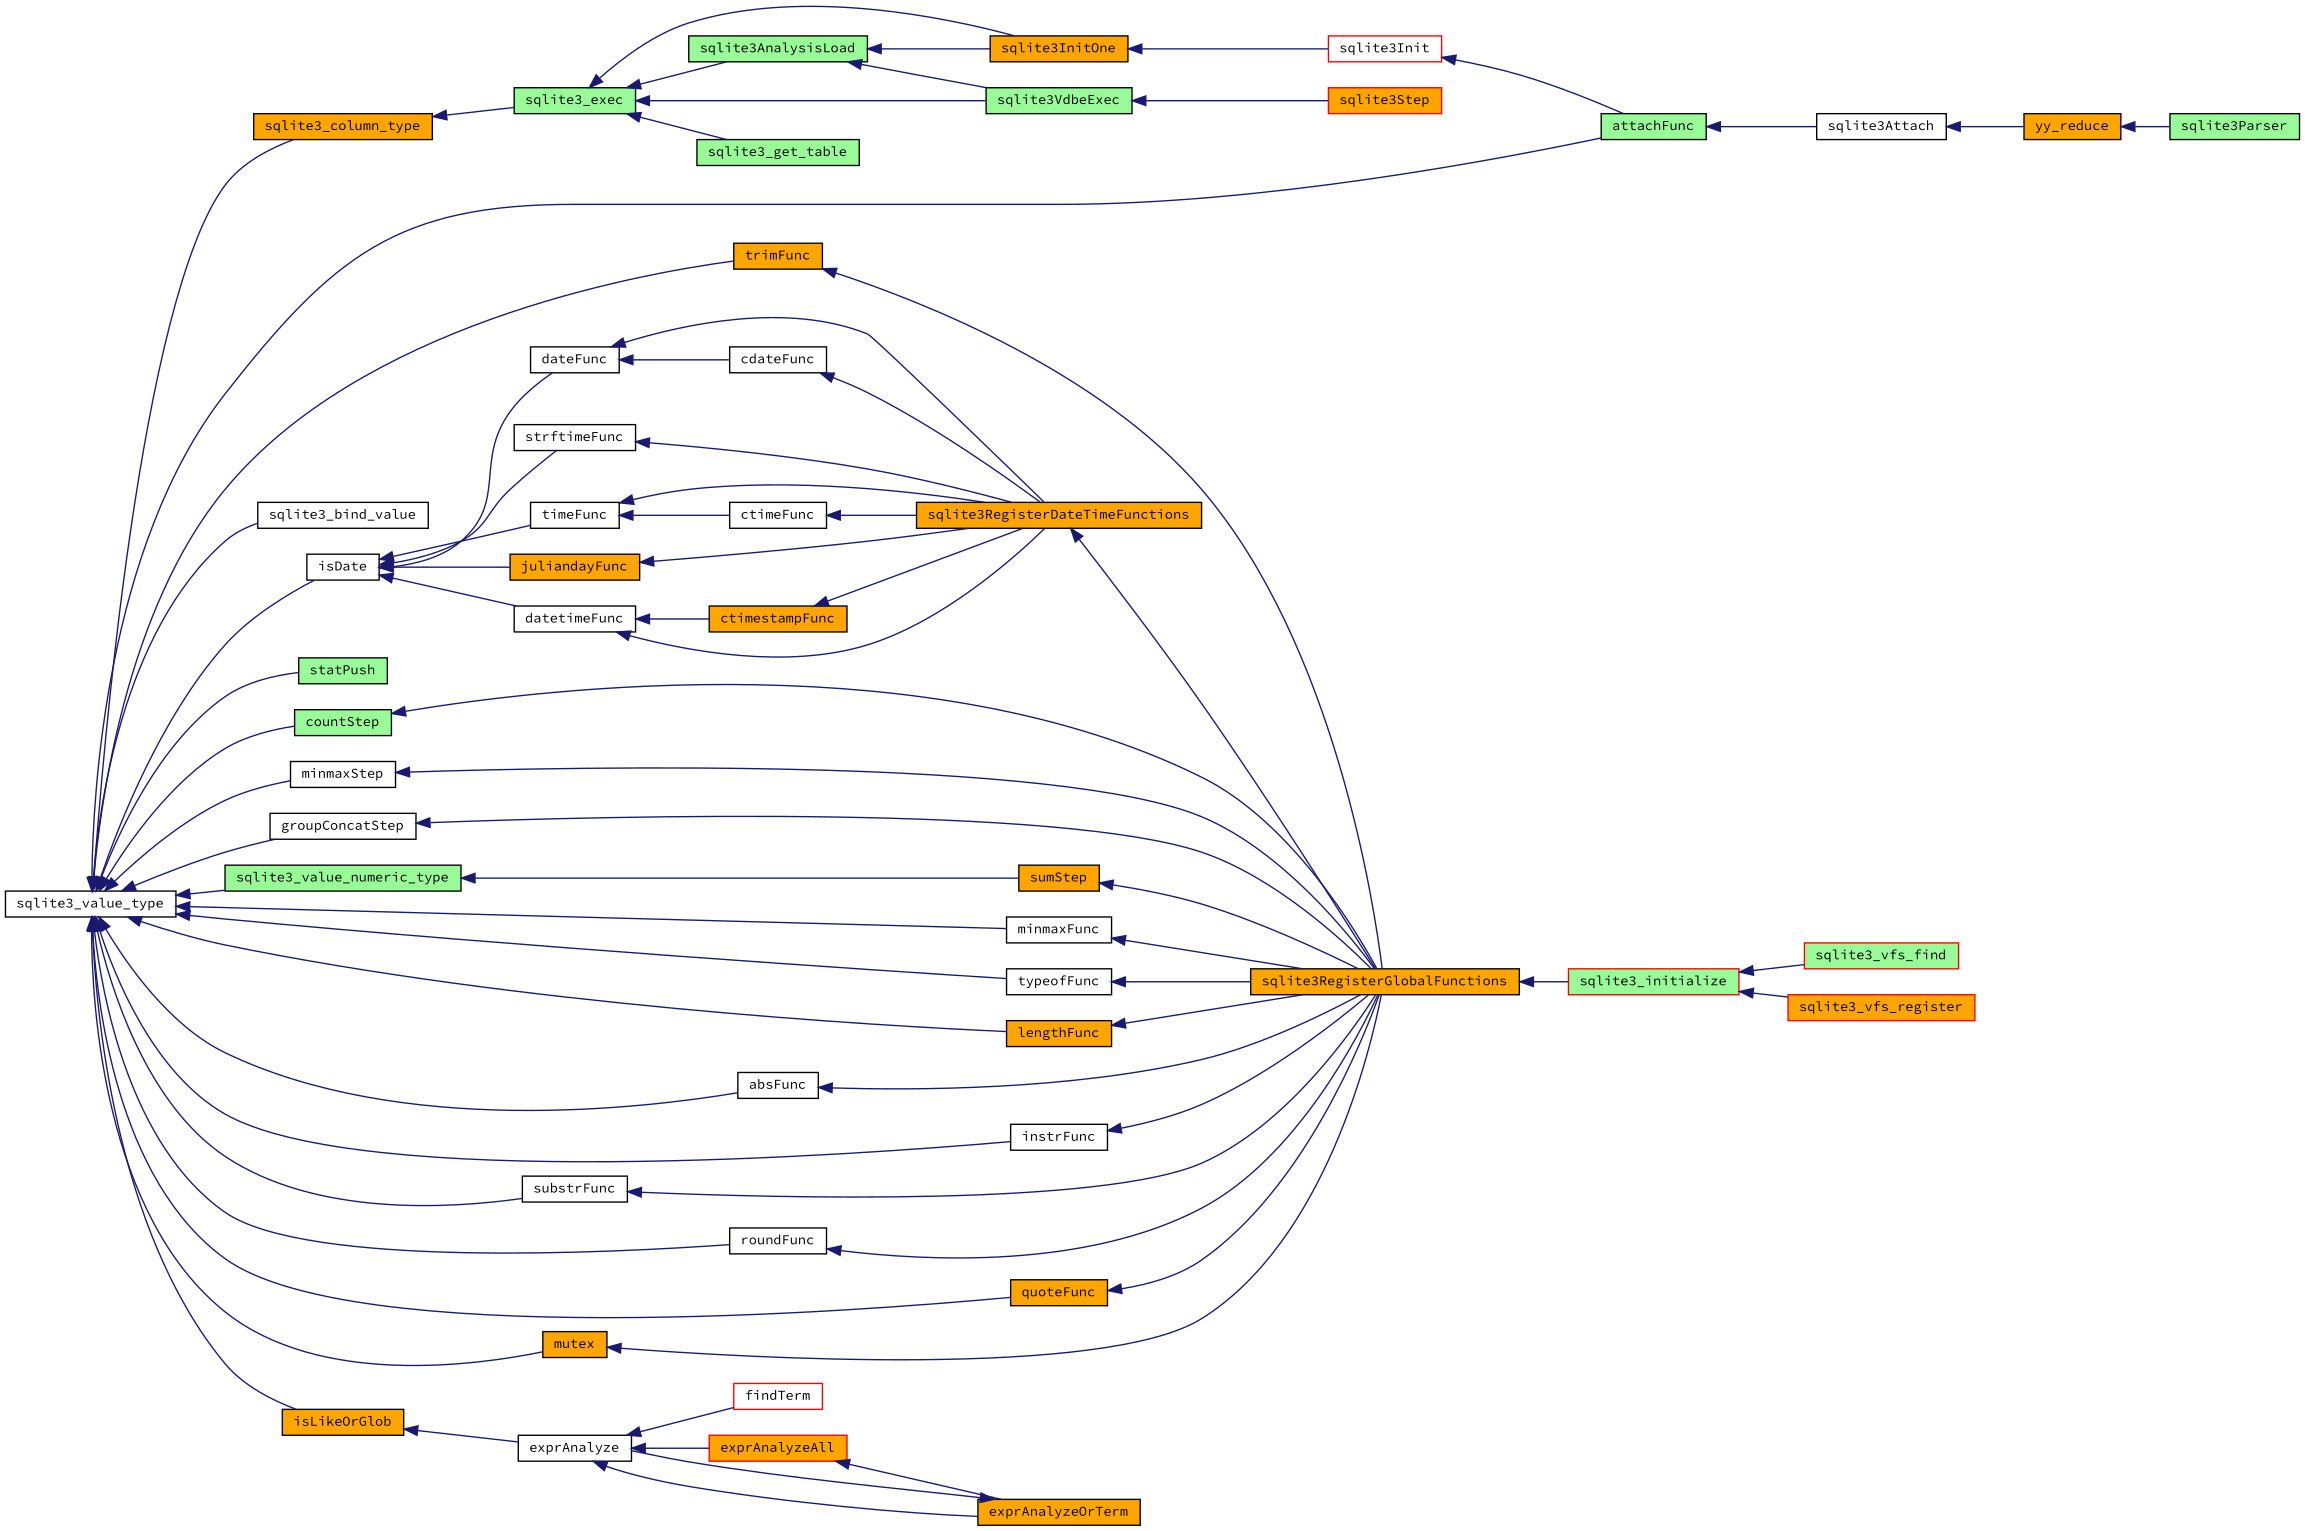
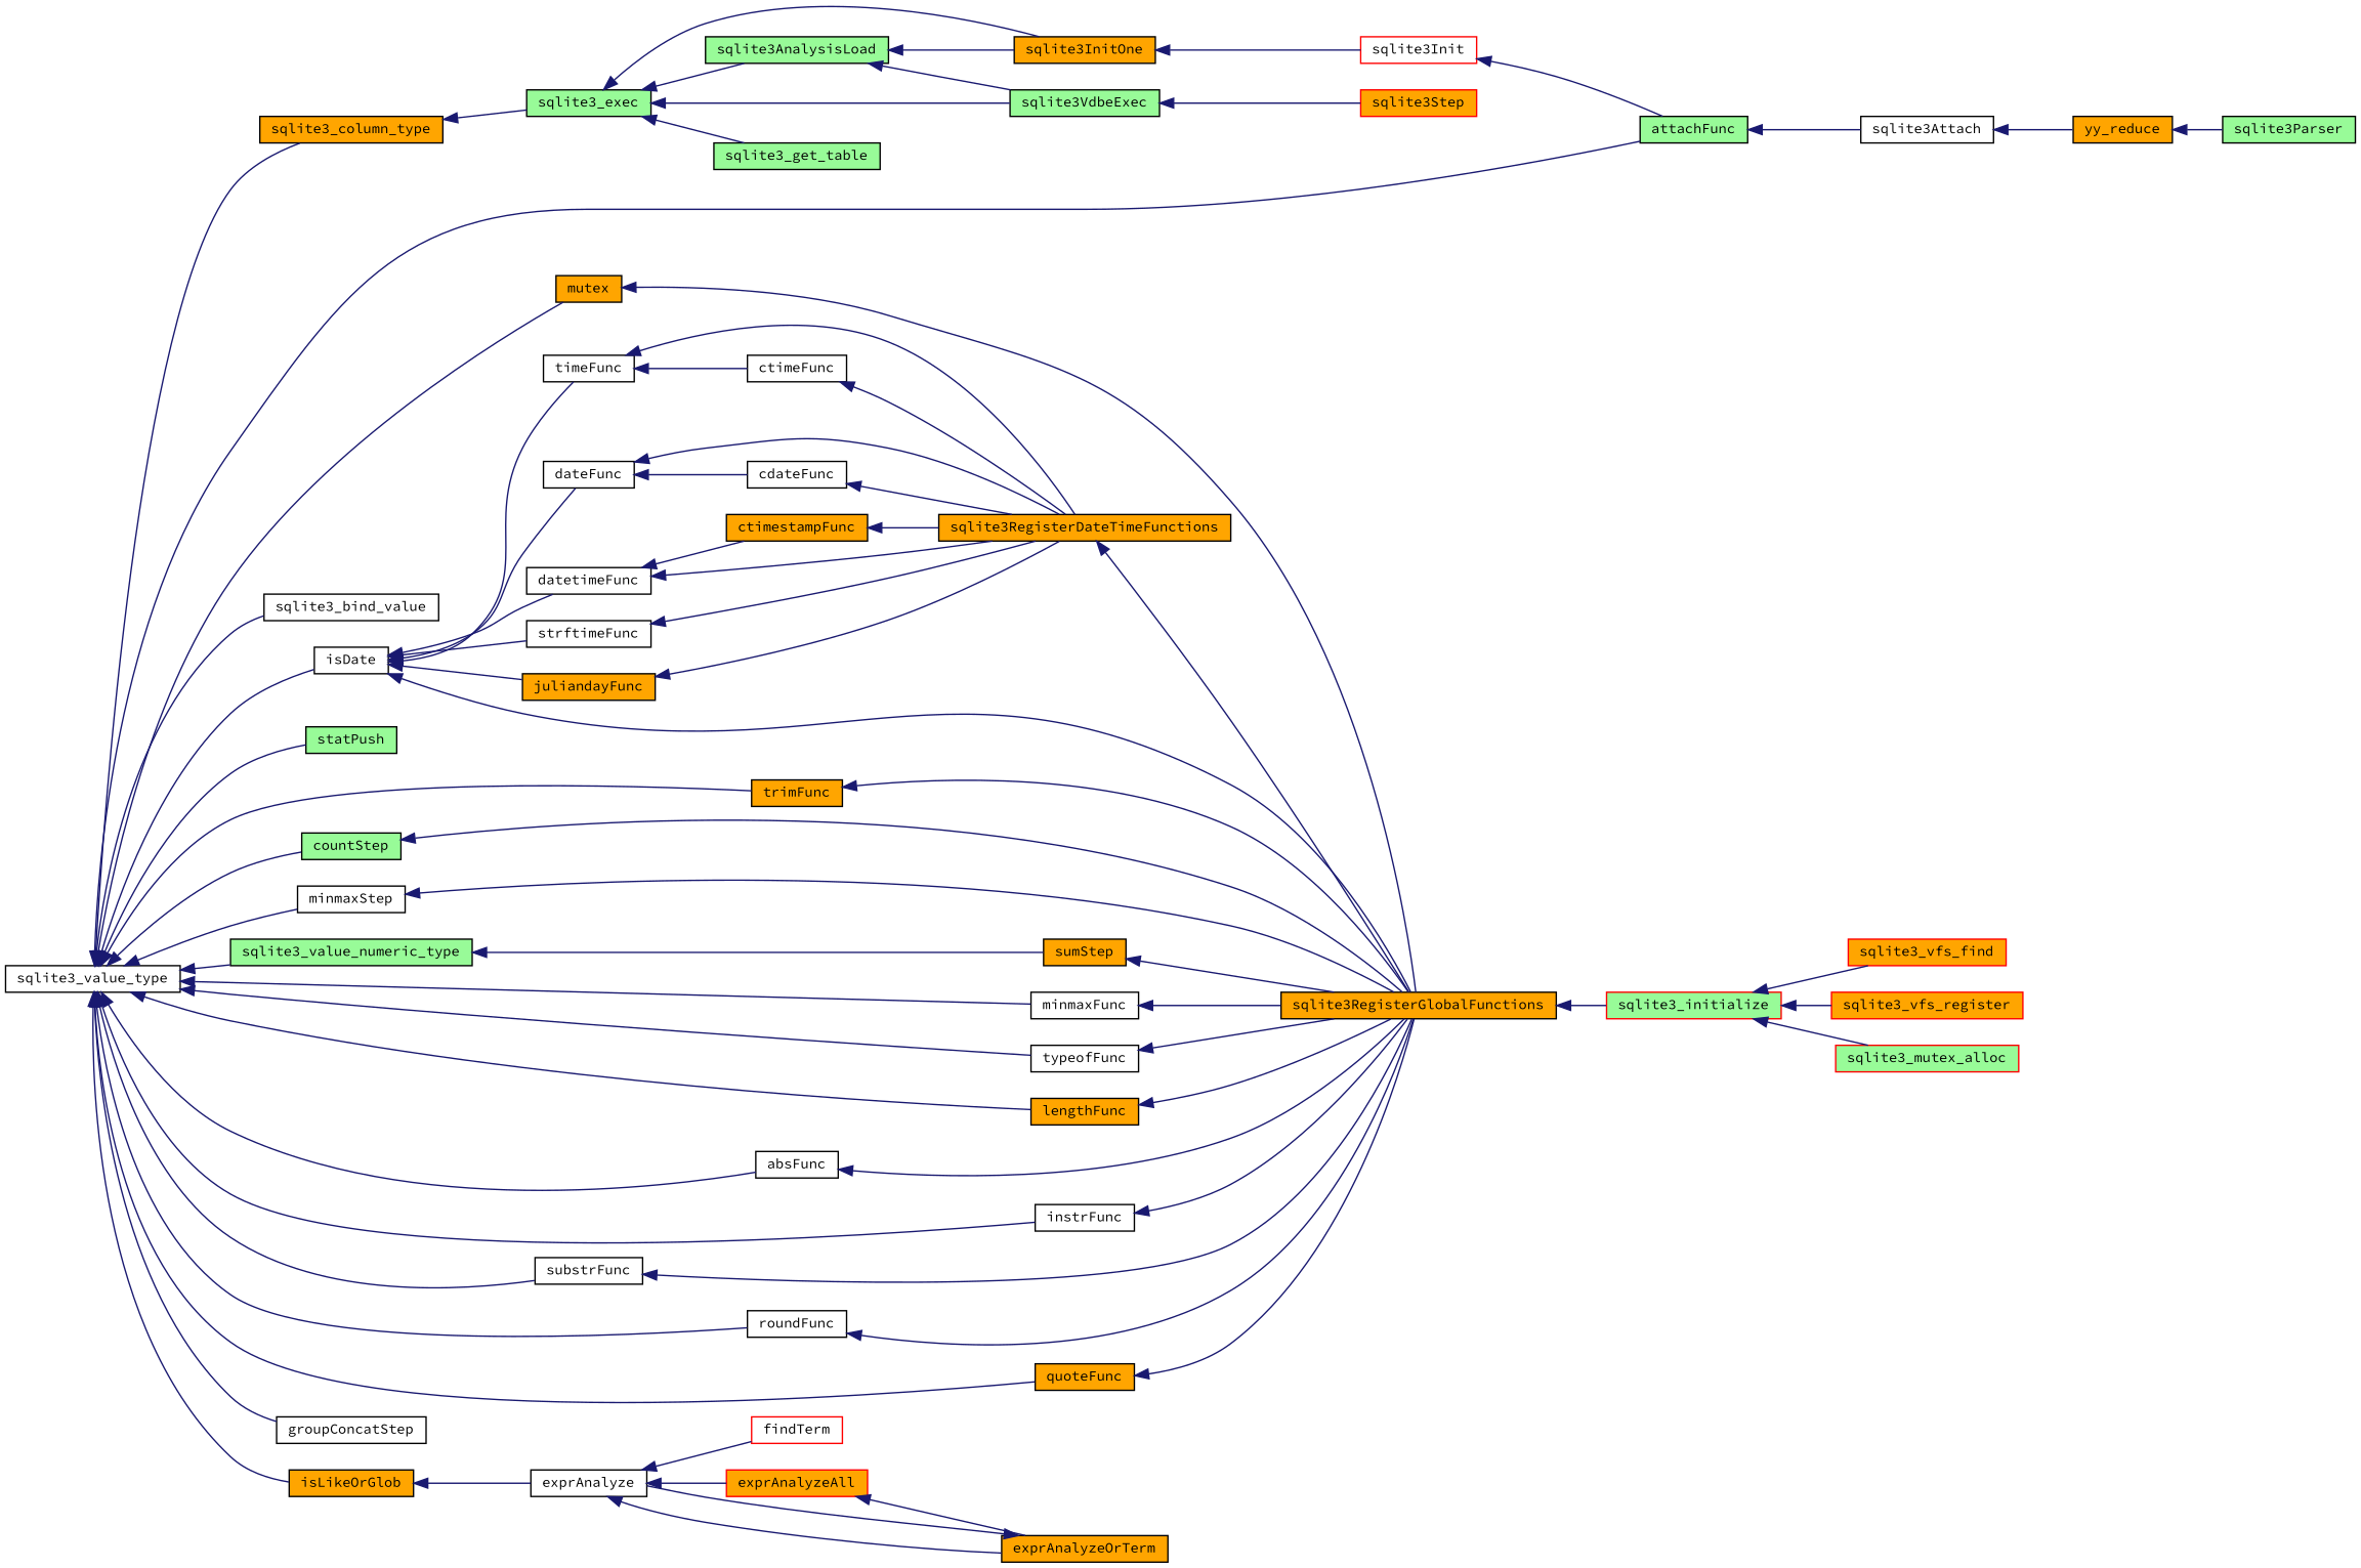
  digraph {
    fontname="Source Code Pro"
    rankdir=LR
    node [color=black fillcolor=white fontname="Source Code Pro" fontsize=10 shape=record style=filled]
    edge [color=midnightblue dir=back fontname="Source Code Pro" fontsize=10 labelfontname=FreeSans labelfontsize=10 style=solid]
    n1 [fontcolor=black height=0.2 label=sqlite3_value_type width=0.4]
    n2 [height=0.2 label=isDate width=0.4]
    n3 [fillcolor=orange height=0.2 label=sqlite3_column_type width=0.4]
    n4 [fillcolor=palegreen height=0.2 label=attachFunc width=0.4]
    n5 [height=0.2 label=sqlite3_bind_value width=0.4]
    n6 [fillcolor=palegreen height=0.2 label=sqlite3_value_numeric_type width=0.4]
    n7 [fillcolor=palegreen height=0.2 label=statPush width=0.4]
    n8 [height=0.2 label=minmaxFunc width=0.4]
    n9 [height=0.2 label=typeofFunc width=0.4]
    n10 [fillcolor=orange height=0.2 label=lengthFunc width=0.4]
    n11 [height=0.2 label=absFunc width=0.4]
    n12 [height=0.2 label=instrFunc width=0.4]
    n13 [height=0.2 label=substrFunc width=0.4]
    n14 [height=0.2 label=roundFunc width=0.4]
    n15 [fillcolor=orange height=0.2 label=quoteFunc width=0.4]
    n16 [fillcolor=orange height=0.2 label=mutex width=0.4]
    n17 [fillcolor=orange height=0.2 label=trimFunc width=0.4]
    n18 [fillcolor=palegreen height=0.2 label=countStep width=0.4]
    n19 [height=0.2 label=minmaxStep width=0.4]
    n20 [height=0.2 label=groupConcatStep width=0.4]
    n21 [fillcolor=orange height=0.2 label=isLikeOrGlob width=0.4]
    n22 [fillcolor=orange height=0.2 label=juliandayFunc width=0.4]
    n23 [height=0.2 label=datetimeFunc width=0.4]
    n24 [height=0.2 label=timeFunc width=0.4]
    n25 [height=0.2 label=dateFunc width=0.4]
    n26 [height=0.2 label=strftimeFunc width=0.4]
    n27 [fillcolor=palegreen height=0.2 label=sqlite3_exec width=0.4]
    n28 [height=0.2 label=sqlite3Attach width=0.4]
    n29 [fillcolor=orange height=0.2 label=sumStep width=0.4]
    n30 [fillcolor=orange height=0.2 label=sqlite3RegisterGlobalFunctions width=0.4]
    n31 [height=0.2 label=exprAnalyze width=0.4]
    n32 [fillcolor=orange height=0.2 label=sqlite3RegisterDateTimeFunctions width=0.4]
    n33 [fillcolor=orange height=0.2 label=ctimestampFunc width=0.4]
    n34 [height=0.2 label=ctimeFunc width=0.4]
    n35 [height=0.2 label=cdateFunc width=0.4]
    n36 [color=red fillcolor=palegreen height=0.2 label=sqlite3_initialize width=0.4]
-   n37 [color=red fillcolor=palegreen height=0.2 label=sqlite3_vfs_find width=0.4]
+   n37 [color=red fillcolor=orange height=0.2 label=sqlite3_vfs_find width=0.4]
    n38 [color=red fillcolor=orange height=0.2 label=sqlite3_vfs_register width=0.4]
+   n39 [color=red fillcolor=palegreen height=0.2 label=sqlite3_mutex_alloc width=0.4]
    n40 [fillcolor=palegreen height=0.2 label=sqlite3VdbeExec width=0.4]
    n41 [fillcolor=palegreen height=0.2 label=sqlite3AnalysisLoad width=0.4]
    n42 [fillcolor=orange height=0.2 label=sqlite3InitOne width=0.4]
    n43 [fillcolor=palegreen height=0.2 label=sqlite3_get_table width=0.4]
    n44 [color=red fillcolor=orange height=0.2 label=sqlite3Step width=0.4]
    n45 [color=red height=0.2 label=sqlite3Init width=0.4]
    n46 [fillcolor=orange height=0.2 label=yy_reduce width=0.4]
    n47 [fillcolor=palegreen height=0.2 label=sqlite3Parser width=0.4]
    n48 [color=red height=0.2 label=findTerm width=0.4]
    n49 [color=red fillcolor=orange height=0.2 label=exprAnalyzeAll width=0.4]
    n50 [fillcolor=orange height=0.2 label=exprAnalyzeOrTerm width=0.4]
    n1 -> n2
    n1 -> n3
    n1 -> n4
    n1 -> n5
    n1 -> n6
    n1 -> n7
    n1 -> n8
    n1 -> n9
    n1 -> n10
    n1 -> n11
    n1 -> n12
    n1 -> n13
    n1 -> n14
    n1 -> n15
    n1 -> n16
    n1 -> n17
    n1 -> n18
    n1 -> n19
    n1 -> n20
    n1 -> n21
    n2 -> n22
    n2 -> n23
    n2 -> n24
    n2 -> n25
    n2 -> n26
    n3 -> n27
    n4 -> n28
    n6 -> n29
    n8 -> n30
    n9 -> n30
    n10 -> n30
    n11 -> n30
    n12 -> n30
    n13 -> n30
    n14 -> n30
    n15 -> n30
    n16 -> n30
    n17 -> n30
    n18 -> n30
    n19 -> n30
-   n20 -> n30
+   n2 -> n30
    n21 -> n31
    n22 -> n32
    n23 -> n32
    n23 -> n33
    n24 -> n32
    n24 -> n34
    n25 -> n32
    n25 -> n35
    n26 -> n32
    n27 -> n40
    n27 -> n41
    n27 -> n42
    n27 -> n43
    n28 -> n46
    n29 -> n30
    n30 -> n36
    n31 -> n48
    n31 -> n49
    n31 -> n50
    n32 -> n30
    n33 -> n32
    n34 -> n32
    n35 -> n32
    n36 -> n37
    n36 -> n38
+   n36 -> n39
    n40 -> n44
    n41 -> n40
    n41 -> n42
    n42 -> n45
    n45 -> n4
    n46 -> n47
    n49 -> n50
    n50 -> n31
  }
